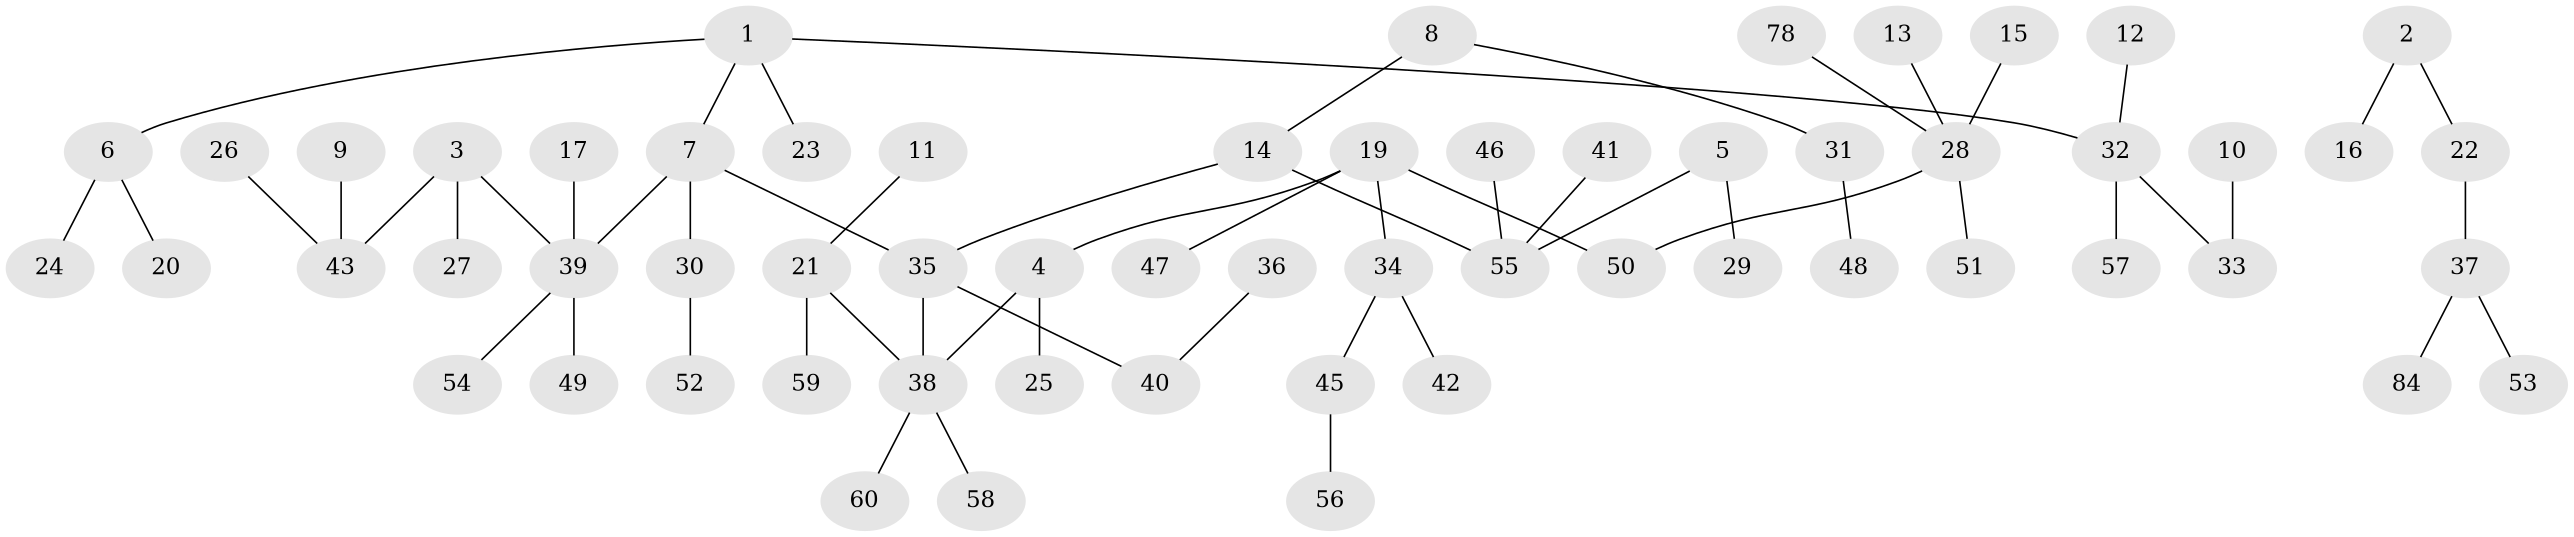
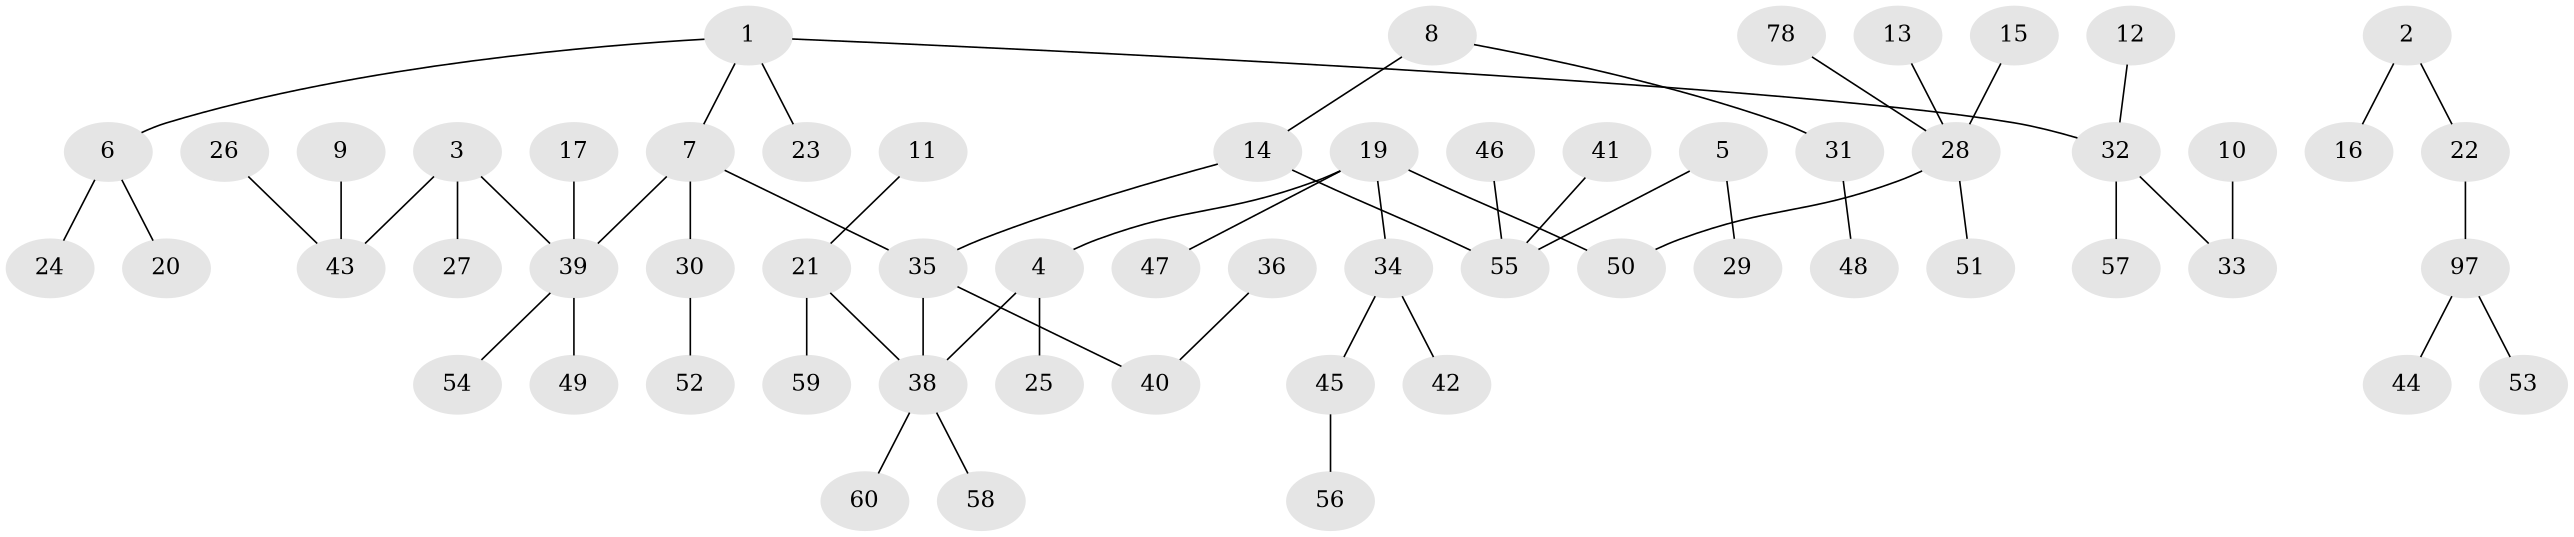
  graph {
    node [color=gray90 style=filled]
    edge [weight=1.0]
    1
    6
    7
    23
    32
    2
    16
    22
    20
    24
    39
    30
    35
    33
    57
-   37
+   37 [label=97]
    3
    27
    43
    49
    54
    4
    25
    38
    58
    60
    5
    29
    55
    52
    40
    8
    14
    31
    48
    9
    10
    11
    21
    59
    12
    13
    28
    50
    51
    15
    17
    n48 [label=78]
    19
    34
    47
    42
    45
-   44 [label=84]
+   44
    53
    26
    56
    36
    41
    46
    1 -- 6
    1 -- 7
    1 -- 23
    1 -- 32
    6 -- 20
    6 -- 24
    7 -- 39
    7 -- 30
    7 -- 35
    32 -- 33
    32 -- 57
    2 -- 16
    2 -- 22
    22 -- 37
    39 -- 49
    39 -- 54
    30 -- 52
    35 -- 38
    35 -- 40
    37 -- 44
    37 -- 53
    3 -- 39
    3 -- 27
    3 -- 43
    4 -- 25
    4 -- 38
    38 -- 58
    38 -- 60
    5 -- 29
    5 -- 55
    8 -- 14
    8 -- 31
    14 -- 35
    14 -- 55
    31 -- 48
    9 -- 43
    10 -- 33
    11 -- 21
    21 -- 38
    21 -- 59
    12 -- 32
    13 -- 28
    28 -- 50
    28 -- 51
    15 -- 28
    17 -- 39
    n48 -- 28
    19 -- 4
    19 -- 50
    19 -- 34
    19 -- 47
    34 -- 42
    34 -- 45
    45 -- 56
    26 -- 43
    36 -- 40
    41 -- 55
    46 -- 55
  }
